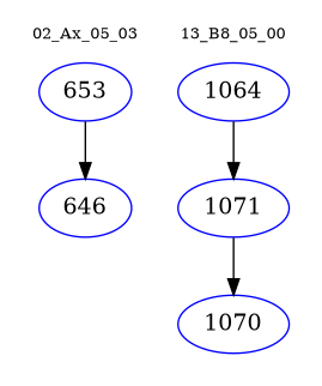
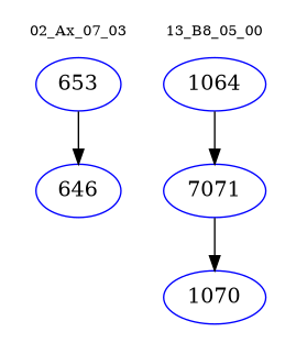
  digraph {
    node [color=blue]
    edge [color=black]
    n1 [label=653]
    n2 [label=646]
    n3 [label=1064]
-   n4 [label=1071]
+   n4 [label=7071]
    n5 [label=1070]
    subgraph cluster_1 {
      color=white
      fontsize=10
-     label="02_Ax_05_03"
+     label="02_Ax_07_03"
      n1
      n2
    }
    subgraph cluster_2 {
      color=white
      fontsize=10
      label="13_B8_05_00"
      n3
      n4
      n5
    }
    n1 -> n2
    n3 -> n4
    n4 -> n5
  }
